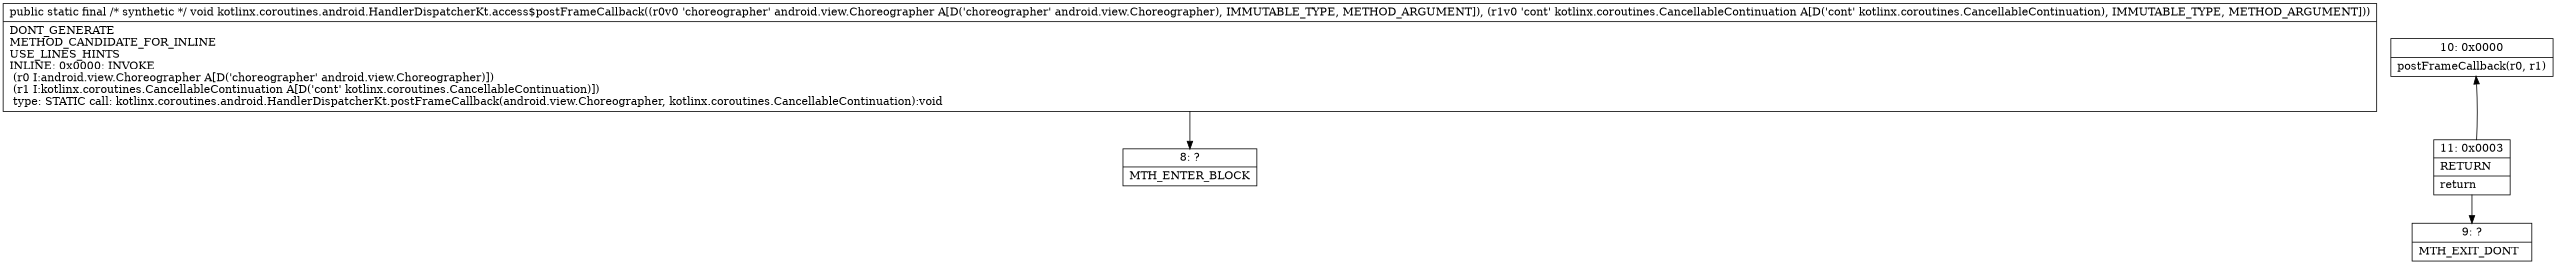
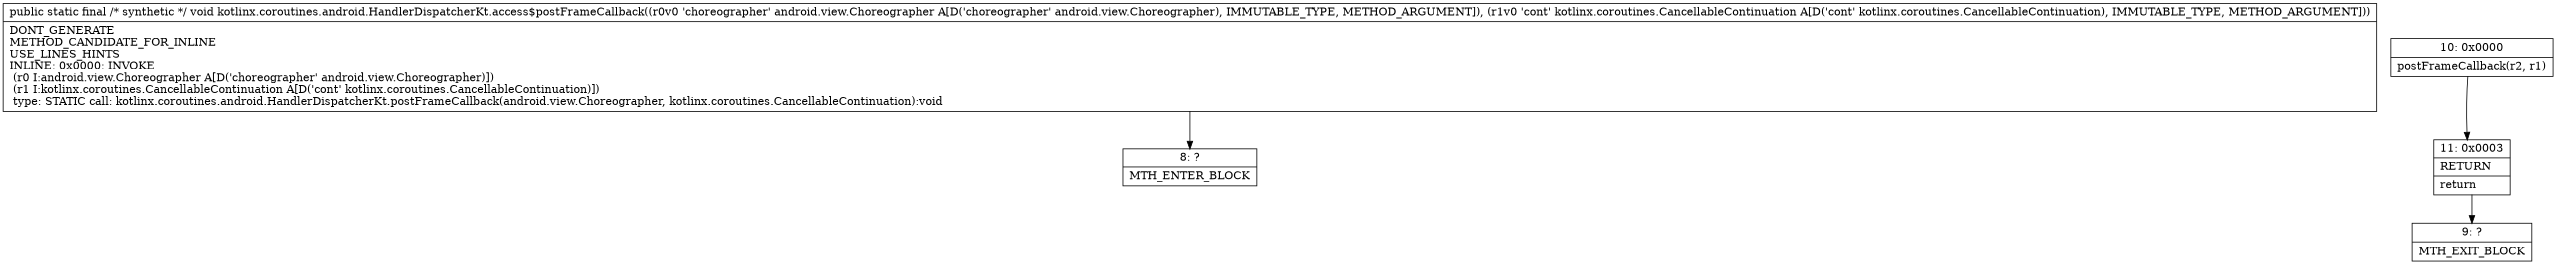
  digraph {
    node [shape=record]
    n1 [label="{8\:\ ?|MTH_ENTER_BLOCK\l}"]
-   n2 [label="{10\:\ 0x0000|postFrameCallback(r0, r1)\l}"]
+   n2 [label="{10\:\ 0x0000|postFrameCallback(r2, r1)\l}"]
    n3 [label="{11\:\ 0x0003|RETURN\l|return\l}"]
-   n4 [label="{9\:\ ?|MTH_EXIT_DONT\l}"]
+   n4 [label="{9\:\ ?|MTH_EXIT_BLOCK\l}"]
    n5 [label="{public static final \/* synthetic *\/ void kotlinx.coroutines.android.HandlerDispatcherKt.access$postFrameCallback((r0v0 'choreographer' android.view.Choreographer A[D('choreographer' android.view.Choreographer), IMMUTABLE_TYPE, METHOD_ARGUMENT]), (r1v0 'cont' kotlinx.coroutines.CancellableContinuation A[D('cont' kotlinx.coroutines.CancellableContinuation), IMMUTABLE_TYPE, METHOD_ARGUMENT]))  | DONT_GENERATE\lMETHOD_CANDIDATE_FOR_INLINE\lUSE_LINES_HINTS\lINLINE: 0x0000: INVOKE  \l  (r0 I:android.view.Choreographer A[D('choreographer' android.view.Choreographer)])\l  (r1 I:kotlinx.coroutines.CancellableContinuation A[D('cont' kotlinx.coroutines.CancellableContinuation)])\l type: STATIC call: kotlinx.coroutines.android.HandlerDispatcherKt.postFrameCallback(android.view.Choreographer, kotlinx.coroutines.CancellableContinuation):void\l}"]
-   n3 -> n2
+   n2 -> n3
    n3 -> n4
    n5 -> n1
  }
